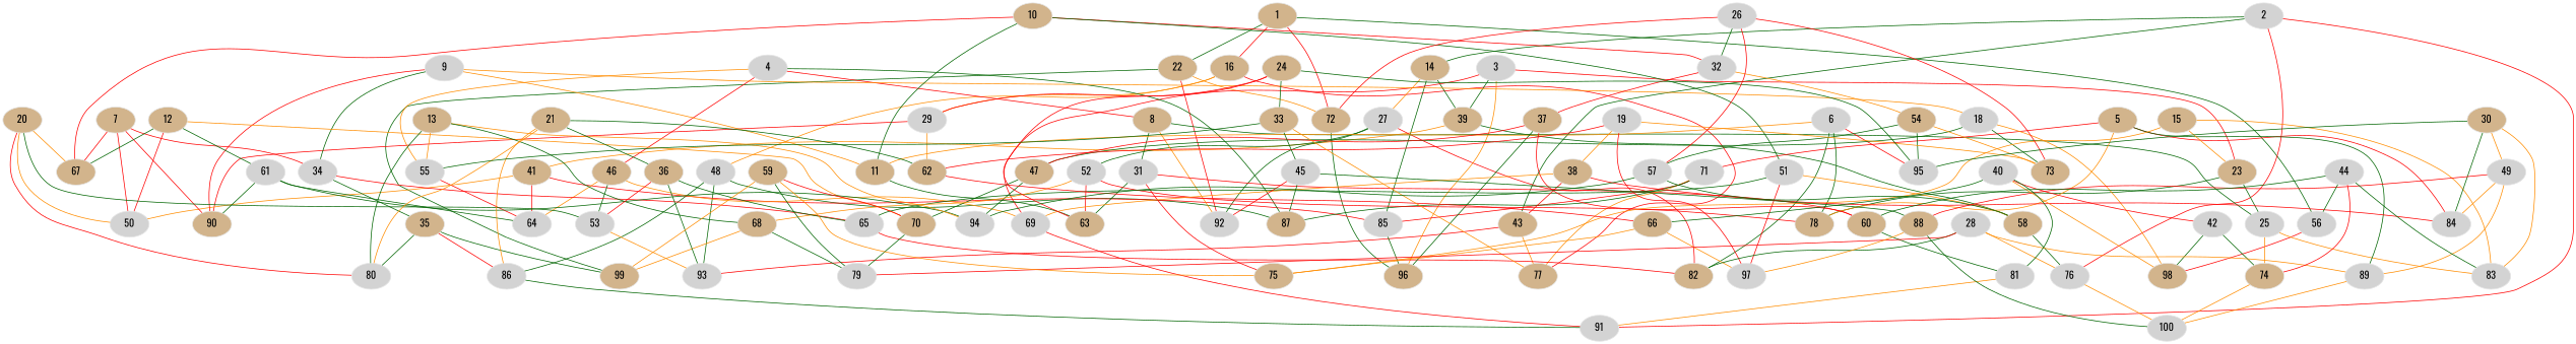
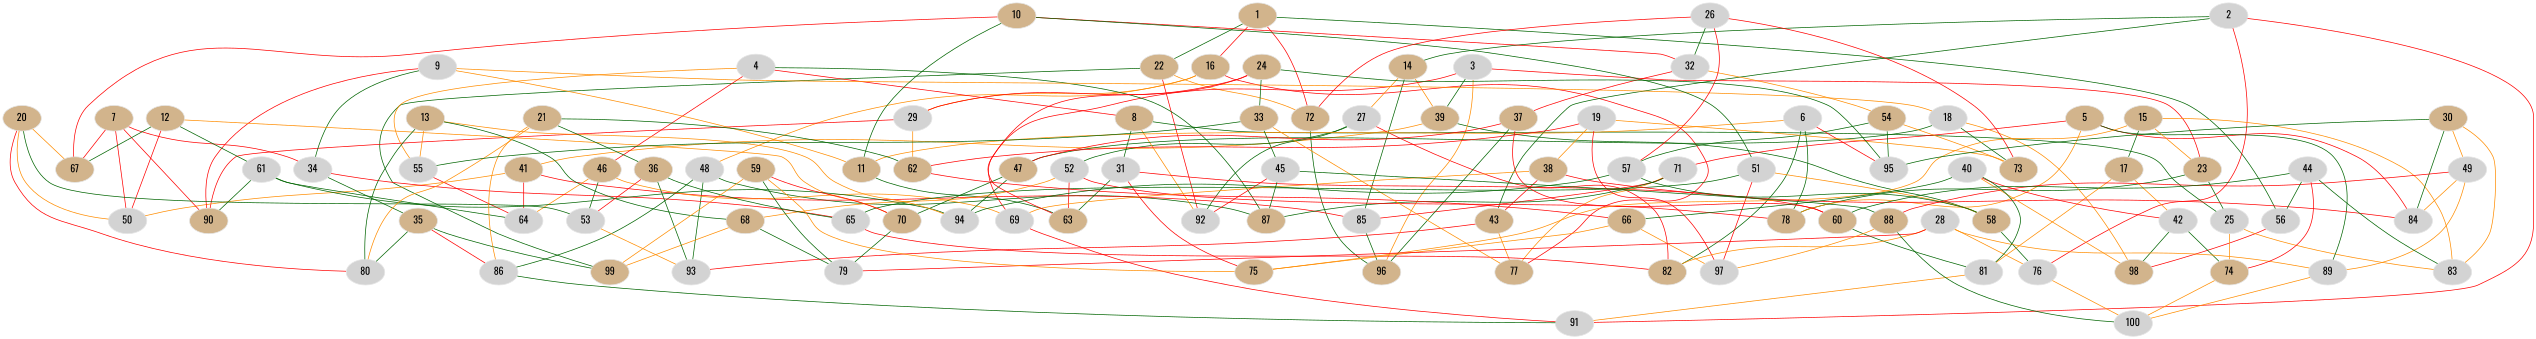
  graph {
    fontname=Oswald
    node [color=gray90 fillcolor=tan fontname=Oswald style=filled]
    edge [color=darkgreen fontname=Oswald]
    1
    16
    22
    56 [fillcolor=lightgrey]
    72
    29 [fillcolor=lightgrey]
    48 [fillcolor=lightgrey]
    77
    92 [fillcolor=lightgrey]
    99
    98
    96
    2 [fillcolor=lightgrey]
    14
    43
    76 [fillcolor=lightgrey]
    91 [fillcolor=lightgrey]
    39
    27 [fillcolor=lightgrey]
    85 [fillcolor=lightgrey]
    93 [fillcolor=lightgrey]
    100 [fillcolor=lightgrey]
    3 [fillcolor=lightgrey]
    23
    69 [fillcolor=lightgrey]
    78
    25 [fillcolor=lightgrey]
    41
    58
    4 [fillcolor=lightgrey]
    8
    46
    55 [fillcolor=lightgrey]
    87
    31 [fillcolor=lightgrey]
    53 [fillcolor=lightgrey]
    64 [fillcolor=lightgrey]
    71 [fillcolor=lightgrey]
    5
    84 [fillcolor=lightgrey]
    89 [fillcolor=lightgrey]
    6 [fillcolor=lightgrey]
    11
    82
    95 [fillcolor=lightgrey]
    63
    34 [fillcolor=lightgrey]
    7
    50 [fillcolor=lightgrey]
    67
    90
    35
    65 [fillcolor=lightgrey]
    83 [fillcolor=lightgrey]
    74
    75
    60
    9 [fillcolor=lightgrey]
    18 [fillcolor=lightgrey]
    47
    73
    10
    32 [fillcolor=lightgrey]
    51 [fillcolor=lightgrey]
    37
    54
    97 [fillcolor=lightgrey]
    12
    61 [fillcolor=lightgrey]
    70
    94 [fillcolor=lightgrey]
    79 [fillcolor=lightgrey]
    13
    68
    80 [fillcolor=lightgrey]
    52 [fillcolor=lightgrey]
    15
+   17
    42 [fillcolor=lightgrey]
    81 [fillcolor=lightgrey]
    62
    86 [fillcolor=lightgrey]
    19 [fillcolor=lightgrey]
    38
    66
    20
    21
    36
    24
    33
    45 [fillcolor=lightgrey]
    26 [fillcolor=lightgrey]
    57 [fillcolor=lightgrey]
    28 [fillcolor=lightgrey]
    30
    49 [fillcolor=lightgrey]
    88
    40 [fillcolor=lightgrey]
    44 [fillcolor=lightgrey]
    59
    1 -- 16 [color=red]
    1 -- 22
    1 -- 56
    1 -- 72 [color=red]
    16 -- 29 [color=darkorange]
    16 -- 48 [color=darkorange]
    16 -- 77 [color=red]
    22 -- 72 [color=darkorange]
    22 -- 92 [color=red]
    22 -- 99
    56 -- 98 [color=red]
    72 -- 96
    29 -- 90 [color=red]
    29 -- 62 [color=darkorange]
    48 -- 93
    48 -- 87
    48 -- 86
    2 -- 14
    2 -- 43
    2 -- 76 [color=red]
    2 -- 91 [color=red]
-   14 -- 39
+   14 -- 39 [color=darkorange]
    14 -- 27 [color=darkorange]
    14 -- 85
    43 -- 77 [color=darkorange]
    43 -- 93 [color=red]
    76 -- 100 [color=darkorange]
    39 -- 41 [color=darkorange]
    39 -- 58
    27 -- 92
    27 -- 82 [color=red]
    27 -- 52
    85 -- 96
    3 -- 96 [color=darkorange]
    3 -- 39
    3 -- 23 [color=red]
    3 -- 69 [color=red]
    23 -- 78
    23 -- 25
    69 -- 91 [color=red]
    25 -- 83 [color=darkorange]
    25 -- 74 [color=darkorange]
    41 -- 85 [color=red]
    41 -- 64 [color=red]
    41 -- 50 [color=darkorange]
    58 -- 76
    4 -- 8 [color=red]
    4 -- 46 [color=red]
    4 -- 55 [color=darkorange]
    4 -- 87
    8 -- 92 [color=darkorange]
    8 -- 25
    8 -- 31
    46 -- 69 [color=darkorange]
    46 -- 53
    46 -- 64 [color=darkorange]
    55 -- 64 [color=red]
    31 -- 63
    31 -- 75 [color=red]
    31 -- 60 [color=red]
    53 -- 93 [color=darkorange]
    71 -- 77 [color=darkorange]
    71 -- 85 [color=red]
    71 -- 87
    5 -- 78 [color=darkorange]
    5 -- 71 [color=red]
    5 -- 84 [color=red]
    5 -- 89
    89 -- 100 [color=darkorange]
    6 -- 78
    6 -- 11 [color=darkorange]
    6 -- 82
    6 -- 95 [color=red]
    11 -- 63
    34 -- 35
    34 -- 65 [color=red]
    7 -- 34 [color=red]
    7 -- 50 [color=red]
    7 -- 67 [color=red]
    7 -- 90 [color=red]
    35 -- 99
    35 -- 80
    35 -- 86 [color=red]
    65 -- 82 [color=red]
    74 -- 100 [color=darkorange]
    60 -- 81
    9 -- 11 [color=darkorange]
    9 -- 34
    9 -- 90 [color=red]
    9 -- 18 [color=darkorange]
    18 -- 98 [color=darkorange]
    18 -- 47
    18 -- 73
    47 -- 70
    47 -- 94
    10 -- 11
    10 -- 67 [color=red]
    10 -- 32 [color=red]
    10 -- 51
    32 -- 37 [color=red]
    32 -- 54 [color=darkorange]
    51 -- 58 [color=darkorange]
    51 -- 65
    51 -- 97 [color=red]
    37 -- 96
    37 -- 60 [color=red]
    37 -- 47 [color=red]
    54 -- 95
    54 -- 73 [color=darkorange]
    54 -- 57
    12 -- 50 [color=red]
    12 -- 67
    12 -- 61
    12 -- 70 [color=darkorange]
    61 -- 64
    61 -- 90
    61 -- 94
    70 -- 79
    13 -- 55 [color=darkorange]
    13 -- 94 [color=darkorange]
    13 -- 68
    13 -- 80
    68 -- 99 [color=darkorange]
    68 -- 79
    52 -- 78 [color=red]
    52 -- 63 [color=red]
    52 -- 68 [color=darkorange]
    15 -- 23 [color=darkorange]
    15 -- 83 [color=darkorange]
    15 -- 75 [color=darkorange]
+   15 -- 17
+   17 -- 42 [color=darkorange]
+   17 -- 81 [color=darkorange]
    42 -- 98
    42 -- 74
    81 -- 91 [color=darkorange]
    62 -- 66 [color=red]
    86 -- 91
    19 -- 73 [color=darkorange]
    19 -- 97 [color=red]
    19 -- 62 [color=red]
    19 -- 38 [color=darkorange]
    38 -- 43 [color=red]
    38 -- 69 [color=darkorange]
    38 -- 84 [color=red]
    66 -- 75 [color=darkorange]
    66 -- 97 [color=darkorange]
    20 -- 53
    20 -- 50 [color=darkorange]
    20 -- 67 [color=darkorange]
    20 -- 80 [color=red]
    21 -- 80 [color=darkorange]
    21 -- 62
    21 -- 86 [color=darkorange]
    21 -- 36
    36 -- 93
    36 -- 53 [color=red]
    36 -- 65
    24 -- 29 [color=red]
    24 -- 95
    24 -- 63 [color=red]
    24 -- 33
    33 -- 77 [color=darkorange]
    33 -- 55
    33 -- 45
    45 -- 92 [color=red]
    45 -- 87
    45 -- 88
    26 -- 72 [color=red]
    26 -- 73 [color=red]
    26 -- 32
    26 -- 57 [color=red]
    57 -- 58
    57 -- 94
    28 -- 76 [color=darkorange]
    28 -- 89 [color=darkorange]
-   28 -- 82
+   28 -- 82 [color=darkorange]
    28 -- 79 [color=red]
    30 -- 84
    30 -- 95
    30 -- 83 [color=darkorange]
    30 -- 49 [color=darkorange]
    49 -- 84 [color=darkorange]
    49 -- 89 [color=darkorange]
    49 -- 88 [color=red]
    88 -- 100
    88 -- 97 [color=darkorange]
    40 -- 98 [color=darkorange]
    40 -- 42 [color=red]
    40 -- 81
    40 -- 66
    44 -- 56
    44 -- 83
    44 -- 74 [color=red]
    44 -- 60
    59 -- 99 [color=darkorange]
    59 -- 75 [color=darkorange]
    59 -- 70 [color=red]
    59 -- 79
  }
